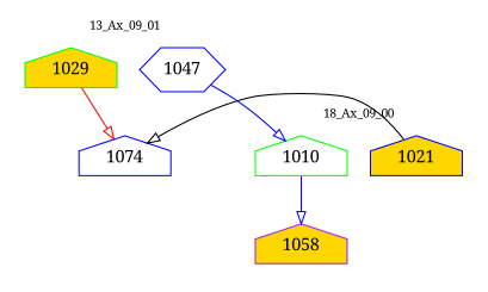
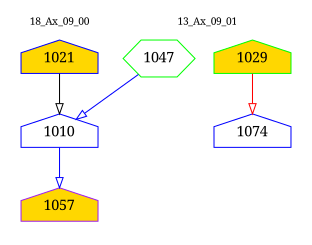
  digraph {
    fontname="Noto Serif"
    node [color=blue fillcolor=gold fontname="Noto Serif" shape=house style=filled]
    edge [arrowhead=onormal color=blue fontname="Noto Serif"]
    n1 [label=1021]
-   n2 [color=green fillcolor=white label=1010]
-   n3 [color=purple label=1058]
-   n4 [fillcolor=white label=1047 shape=hexagon]
+   n2 [fillcolor=white label=1010]
+   n3 [color=purple label=1057]
+   n4 [color=green fillcolor=white label=1047 shape=hexagon]
    n5 [color=green label=1029]
    n6 [fillcolor=white label=1074]
    subgraph cluster_1 {
      color=white
      fontsize=10
      label="18_Ax_09_00"
      n1
      n2
      n3
    }
    subgraph cluster_2 {
      color=white
      fontsize=10
      label="13_Ax_09_01"
      n4
      n5
      n6
    }
-   n1 -> n6 [color=black]
+   n1 -> n2 [color=black]
    n2 -> n3
    n4 -> n2
    n5 -> n6 [color=red]
  }
